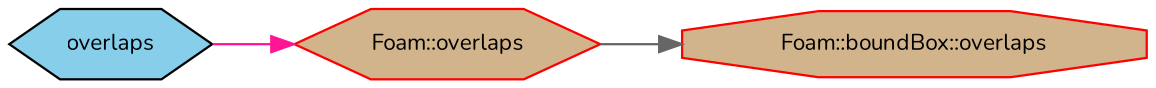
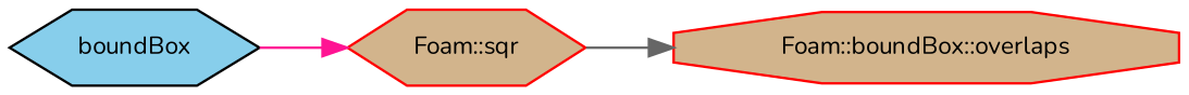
  digraph {
    fontname=Nunito
    rankdir=LR
    node [color=red fillcolor=tan fontname=Nunito fontsize=10 shape=hexagon style=filled]
    edge [fontname=Nunito fontsize=10 labelfontname=FreeSans labelfontsize=10 style=solid]
-   n1 [color=black fillcolor=skyblue fontcolor=black height=0.2 label=overlaps width=0.4]
-   n2 [height=0.2 label="Foam::overlaps" width=0.4]
+   n1 [color=black fillcolor=skyblue fontcolor=black height=0.2 label=boundBox width=0.4]
+   n2 [height=0.2 label="Foam::sqr" width=0.4]
    n3 [height=0.2 label="Foam::boundBox::overlaps" shape=octagon width=0.4]
    n1 -> n2 [color=deeppink]
    n2 -> n3 [color=gray40]
  }
